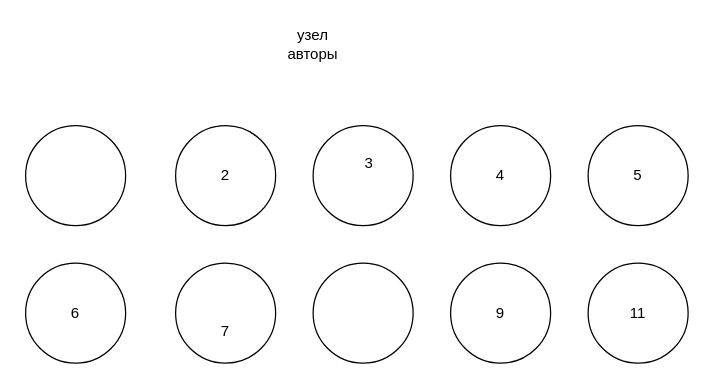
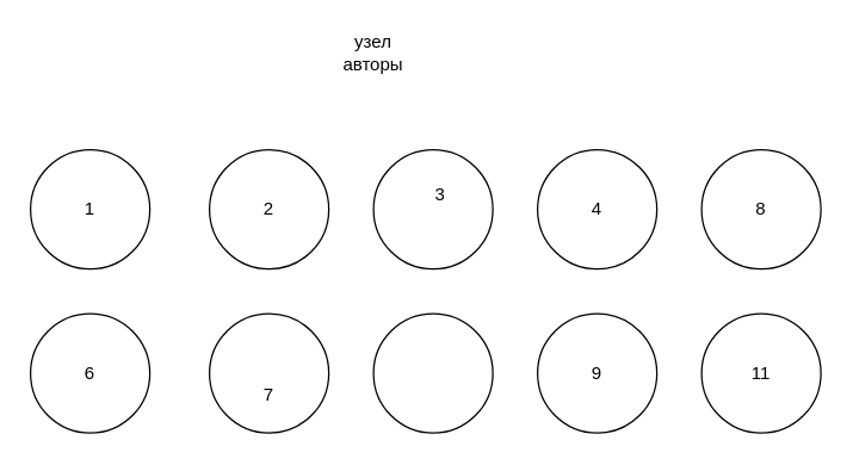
  <mxCell id="0" />
  <mxCell id="1" parent="0" />
  <mxCell id="2" value="" style="ellipse;whiteSpace=wrap;html=1;aspect=fixed;" vertex="1" parent="1"><mxGeometry x="20" y="100" width="80" height="80" as="geometry" /></mxCell>
  <mxCell id="3" value="узел авторы" style="text;html=1;align=center;verticalAlign=middle;whiteSpace=wrap;rounded=0;" vertex="1" parent="1"><mxGeometry x="220" y="20" width="60" height="30" as="geometry" /></mxCell>
  <mxCell id="4" value="" style="ellipse;whiteSpace=wrap;html=1;aspect=fixed;" vertex="1" parent="1"><mxGeometry x="140" y="100" width="80" height="80" as="geometry" /></mxCell>
  <mxCell id="5" value="" style="ellipse;whiteSpace=wrap;html=1;aspect=fixed;" vertex="1" parent="1"><mxGeometry x="250" y="100" width="80" height="80" as="geometry" /></mxCell>
  <mxCell id="6" value="" style="ellipse;whiteSpace=wrap;html=1;aspect=fixed;" vertex="1" parent="1"><mxGeometry x="360" y="100" width="80" height="80" as="geometry" /></mxCell>
  <mxCell id="7" value="" style="ellipse;whiteSpace=wrap;html=1;aspect=fixed;" vertex="1" parent="1"><mxGeometry x="470" y="100" width="80" height="80" as="geometry" /></mxCell>
  <mxCell id="8" value="" style="ellipse;whiteSpace=wrap;html=1;aspect=fixed;" vertex="1" parent="1"><mxGeometry x="20" y="210" width="80" height="80" as="geometry" /></mxCell>
  <mxCell id="9" value="" style="ellipse;whiteSpace=wrap;html=1;aspect=fixed;" vertex="1" parent="1"><mxGeometry x="140" y="210" width="80" height="80" as="geometry" /></mxCell>
  <mxCell id="10" value="" style="ellipse;whiteSpace=wrap;html=1;aspect=fixed;" vertex="1" parent="1"><mxGeometry x="250" y="210" width="80" height="80" as="geometry" /></mxCell>
  <mxCell id="11" value="" style="ellipse;whiteSpace=wrap;html=1;aspect=fixed;" vertex="1" parent="1"><mxGeometry x="360" y="210" width="80" height="80" as="geometry" /></mxCell>
  <mxCell id="12" value="" style="ellipse;whiteSpace=wrap;html=1;aspect=fixed;" vertex="1" parent="1"><mxGeometry x="470" y="210" width="80" height="80" as="geometry" /></mxCell>
  <mxCell id="13" value="2" style="text;html=1;align=center;verticalAlign=middle;whiteSpace=wrap;rounded=0;" vertex="1" parent="1"><mxGeometry x="150" y="125" width="60" height="30" as="geometry" /></mxCell>
  <mxCell id="14" value="11" style="text;html=1;align=center;verticalAlign=middle;whiteSpace=wrap;rounded=0;" vertex="1" parent="1"><mxGeometry x="480" y="235" width="60" height="30" as="geometry" /></mxCell>
  <mxCell id="15" value="9" style="text;html=1;align=center;verticalAlign=middle;whiteSpace=wrap;rounded=0;" vertex="1" parent="1"><mxGeometry x="370" y="235" width="60" height="30" as="geometry" /></mxCell>
  <mxCell id="16" value="7" style="text;html=1;align=center;verticalAlign=middle;whiteSpace=wrap;rounded=0;" vertex="1" parent="1"><mxGeometry x="150" y="250" width="60" height="30" as="geometry" /></mxCell>
  <mxCell id="17" value="6" style="text;html=1;align=center;verticalAlign=middle;whiteSpace=wrap;rounded=0;" vertex="1" parent="1"><mxGeometry x="30" y="235" width="60" height="30" as="geometry" /></mxCell>
- <mxCell id="18" value="5" style="text;html=1;align=center;verticalAlign=middle;whiteSpace=wrap;rounded=0;" vertex="1" parent="1"><mxGeometry x="480" y="125" width="60" height="30" as="geometry" /></mxCell>
+ <mxCell id="18" value="8" style="text;html=1;align=center;verticalAlign=middle;whiteSpace=wrap;rounded=0;" vertex="1" parent="1"><mxGeometry x="480" y="125" width="60" height="30" as="geometry" /></mxCell>
  <mxCell id="19" value="4" style="text;html=1;align=center;verticalAlign=middle;whiteSpace=wrap;rounded=0;" vertex="1" parent="1"><mxGeometry x="370" y="125" width="60" height="30" as="geometry" /></mxCell>
  <mxCell id="20" value="3" style="text;html=1;align=center;verticalAlign=middle;whiteSpace=wrap;rounded=0;" vertex="1" parent="1"><mxGeometry x="265" y="115" width="60" height="30" as="geometry" /></mxCell>
+ <mxCell id="21" value="1" style="text;html=1;align=center;verticalAlign=middle;whiteSpace=wrap;rounded=0;" vertex="1" parent="1"><mxGeometry x="30" y="125" width="60" height="30" as="geometry" /></mxCell>
  <mxCell id="22" style="edgeStyle=orthogonalEdgeStyle;rounded=0;orthogonalLoop=1;jettySize=auto;html=1;exitX=0.5;exitY=1;exitDx=0;exitDy=0;" edge="1" parent="1" source="17" target="17"><mxGeometry relative="1" as="geometry" /></mxCell>
